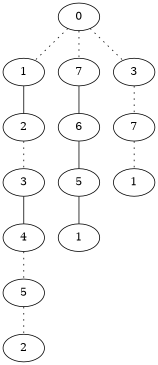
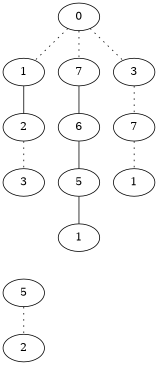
  graph {
    edge [style=dotted]
    n1 [label=0]
    n2 [label=1]
    n3 [label=7]
    n4 [label=3]
    n5 [label=2]
    n6 [label=3]
-   n7 [label=4]
    n8 [label=5]
    n9 [label=2]
    n10 [label=6]
    n11 [label=5]
    n12 [label=1]
    n13 [label=7]
    n14 [label=1]
    n1 -- n2
    n1 -- n3
    n1 -- n4
    n2 -- n5 [style=""]
    n3 -- n10 [style=""]
    n4 -- n13
    n5 -- n6
-   n6 -- n7 [style=""]
-   n7 -- n8
    n8 -- n9
    n10 -- n11 [style=""]
    n11 -- n12 [style=""]
    n13 -- n14
  }
